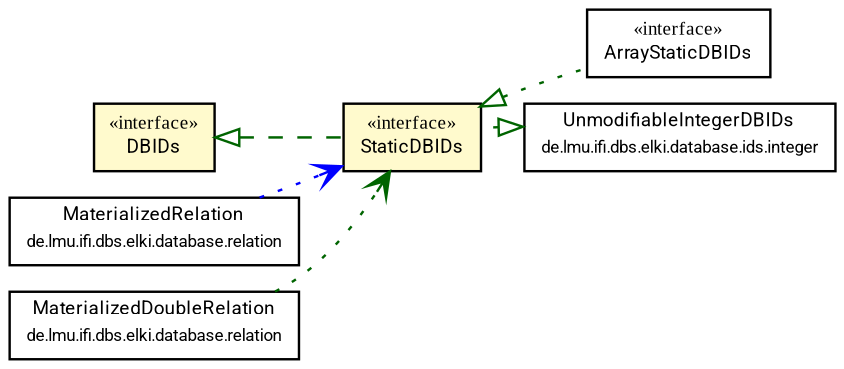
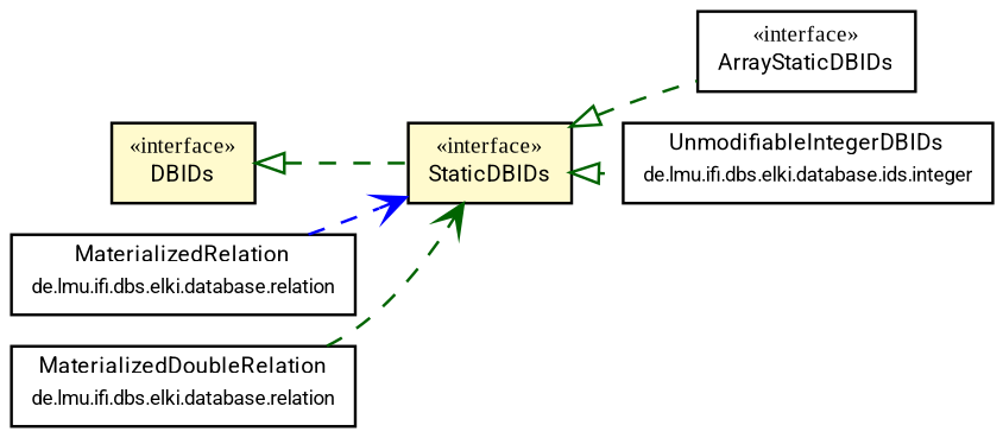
  digraph {
    fontname="Liberation Serif"
    nodesep=0.15
    rankdir=LR
    ranksep=0.25
    node [fontcolor=black fontname="Liberation Serif" fontsize=8 margin=0 shape=plaintext]
    edge [arrowtail=empty color=darkgreen dir=back fontname="Liberation Serif" fontsize=7 labelfontname=Roboto labelfontsize=7 style=dashed weight=9]
    n1 [height=0 label=<<table title="de.lmu.ifi.dbs.elki.database.ids.DBIDs" border="0" cellborder="1" cellspacing="0" cellpadding="2" bgcolor="LemonChiffon" href="DBIDs.html" target="_parent"> 		<tr><td><table border="0" cellspacing="0" cellpadding="1"> 		<tr><td align="center" balign="center"> &#171;interface&#187; </td></tr> 		<tr><td align="center" balign="center"> <font face="Roboto">DBIDs</font> </td></tr> 		</table></td></tr> 		</table>> width=0]
    n2 [height=0 label=<<table title="de.lmu.ifi.dbs.elki.database.ids.StaticDBIDs" border="0" cellborder="1" cellspacing="0" cellpadding="2" bgcolor="lemonChiffon" href="StaticDBIDs.html" target="_parent"> 		<tr><td><table border="0" cellspacing="0" cellpadding="1"> 		<tr><td align="center" balign="center"> &#171;interface&#187; </td></tr> 		<tr><td align="center" balign="center"> <font face="Roboto">StaticDBIDs</font> </td></tr> 		</table></td></tr> 		</table>> width=0]
    n3 [height=0 label=<<table title="de.lmu.ifi.dbs.elki.database.ids.ArrayStaticDBIDs" border="0" cellborder="1" cellspacing="0" cellpadding="2" href="ArrayStaticDBIDs.html" target="_parent"> 		<tr><td><table border="0" cellspacing="0" cellpadding="1"> 		<tr><td align="center" balign="center"> &#171;interface&#187; </td></tr> 		<tr><td align="center" balign="center"> <font face="Roboto">ArrayStaticDBIDs</font> </td></tr> 		</table></td></tr> 		</table>> width=0]
    n4 [height=0 label=<<table title="de.lmu.ifi.dbs.elki.database.ids.integer.UnmodifiableIntegerDBIDs" border="0" cellborder="1" cellspacing="0" cellpadding="2" href="integer/UnmodifiableIntegerDBIDs.html" target="_parent"> 		<tr><td><table border="0" cellspacing="0" cellpadding="1"> 		<tr><td align="center" balign="center"> <font face="Roboto">UnmodifiableIntegerDBIDs</font> </td></tr> 		<tr><td align="center" balign="center"> <font face="Roboto" point-size="7.0">de.lmu.ifi.dbs.elki.database.ids.integer</font> </td></tr> 		</table></td></tr> 		</table>> width=0]
    n5 [height=0 label=<<table title="de.lmu.ifi.dbs.elki.database.relation.MaterializedRelation" border="0" cellborder="1" cellspacing="0" cellpadding="2" href="../relation/MaterializedRelation.html" target="_parent"> 		<tr><td><table border="0" cellspacing="0" cellpadding="1"> 		<tr><td align="center" balign="center"> <font face="Roboto">MaterializedRelation</font> </td></tr> 		<tr><td align="center" balign="center"> <font face="Roboto" point-size="7.0">de.lmu.ifi.dbs.elki.database.relation</font> </td></tr> 		</table></td></tr> 		</table>> width=0]
    n6 [height=0 label=<<table title="de.lmu.ifi.dbs.elki.database.relation.MaterializedDoubleRelation" border="0" cellborder="1" cellspacing="0" cellpadding="2" href="../relation/MaterializedDoubleRelation.html" target="_parent"> 		<tr><td><table border="0" cellspacing="0" cellpadding="1"> 		<tr><td align="center" balign="center"> <font face="Roboto">MaterializedDoubleRelation</font> </td></tr> 		<tr><td align="center" balign="center"> <font face="Roboto" point-size="7.0">de.lmu.ifi.dbs.elki.database.relation</font> </td></tr> 		</table></td></tr> 		</table>> width=0]
    n1 -> n2
-   n2 -> n3 [style=dotted]
-   n4 -> n2 [style=dotted]
-   n5 -> n2 [arrowhead=open color=blue style=dotted weight=1 arrowtail="" dir=""]
-   n6 -> n2 [arrowhead=open style=dotted weight=1 arrowtail="" dir=""]
+   n2 -> n3
+   n2 -> n4 [style=dotted]
+   n5 -> n2 [arrowhead=open color=blue weight=1 arrowtail="" dir=""]
+   n6 -> n2 [arrowhead=open weight=1 arrowtail="" dir=""]
  }
